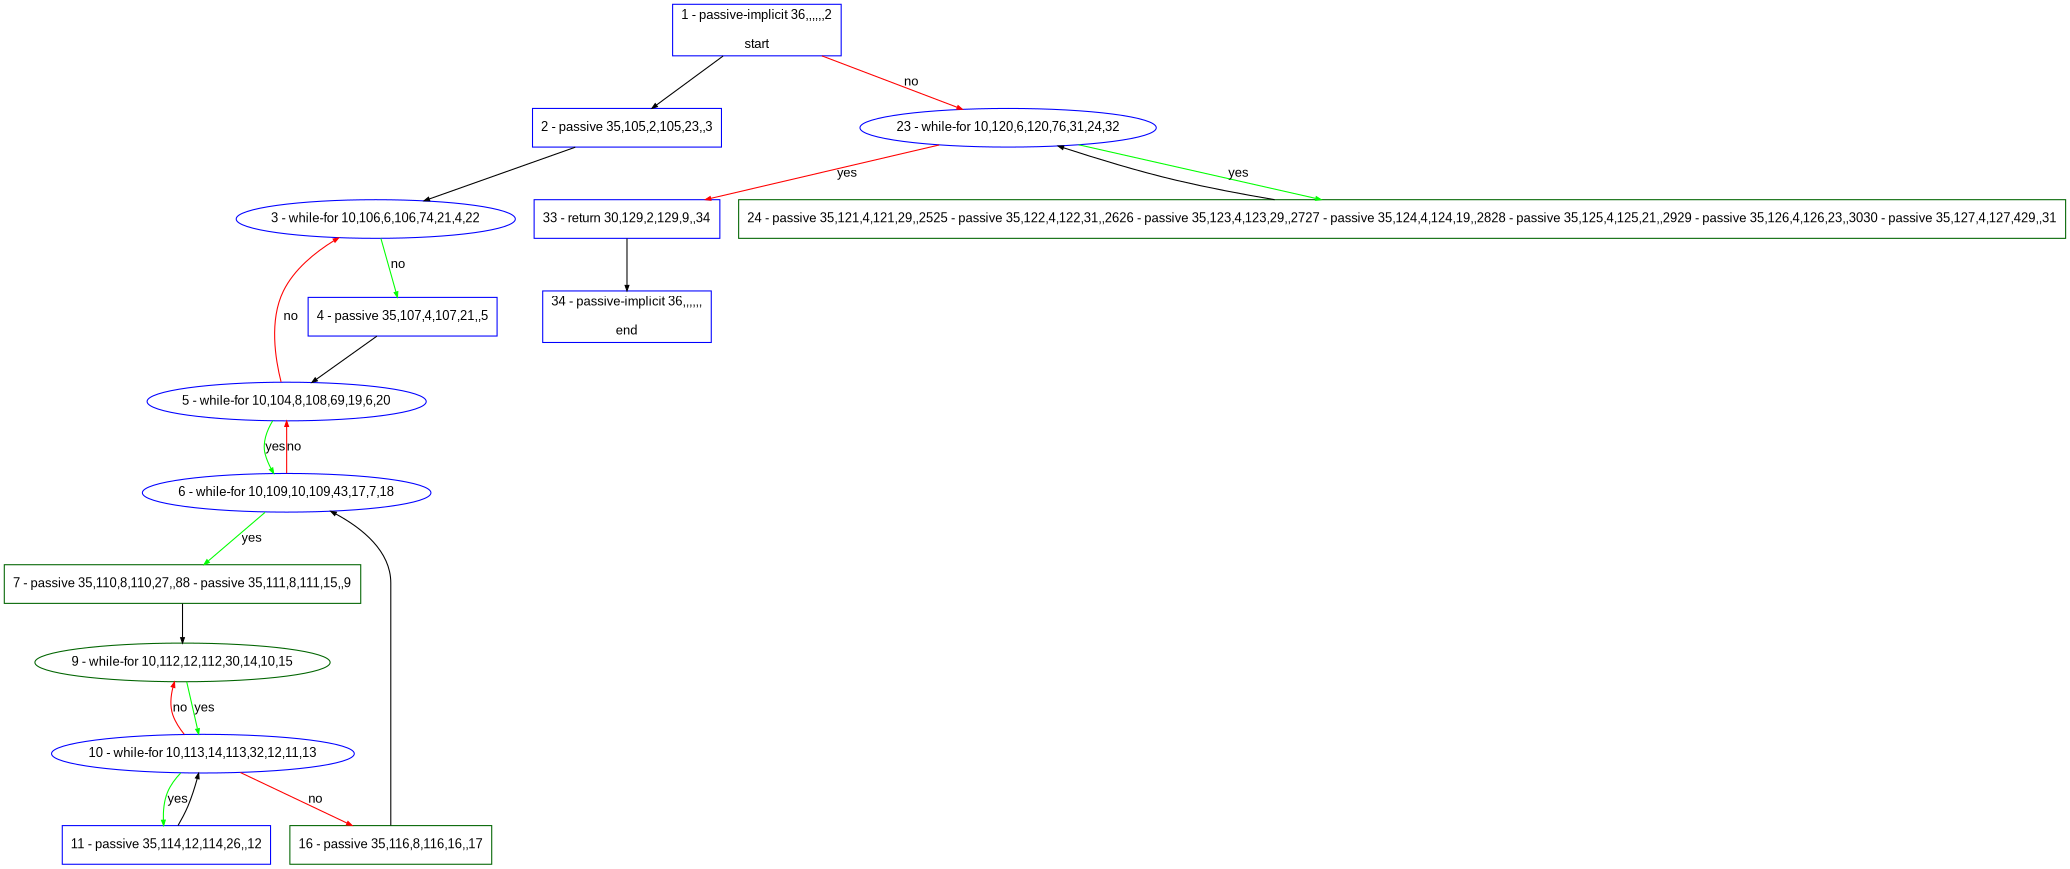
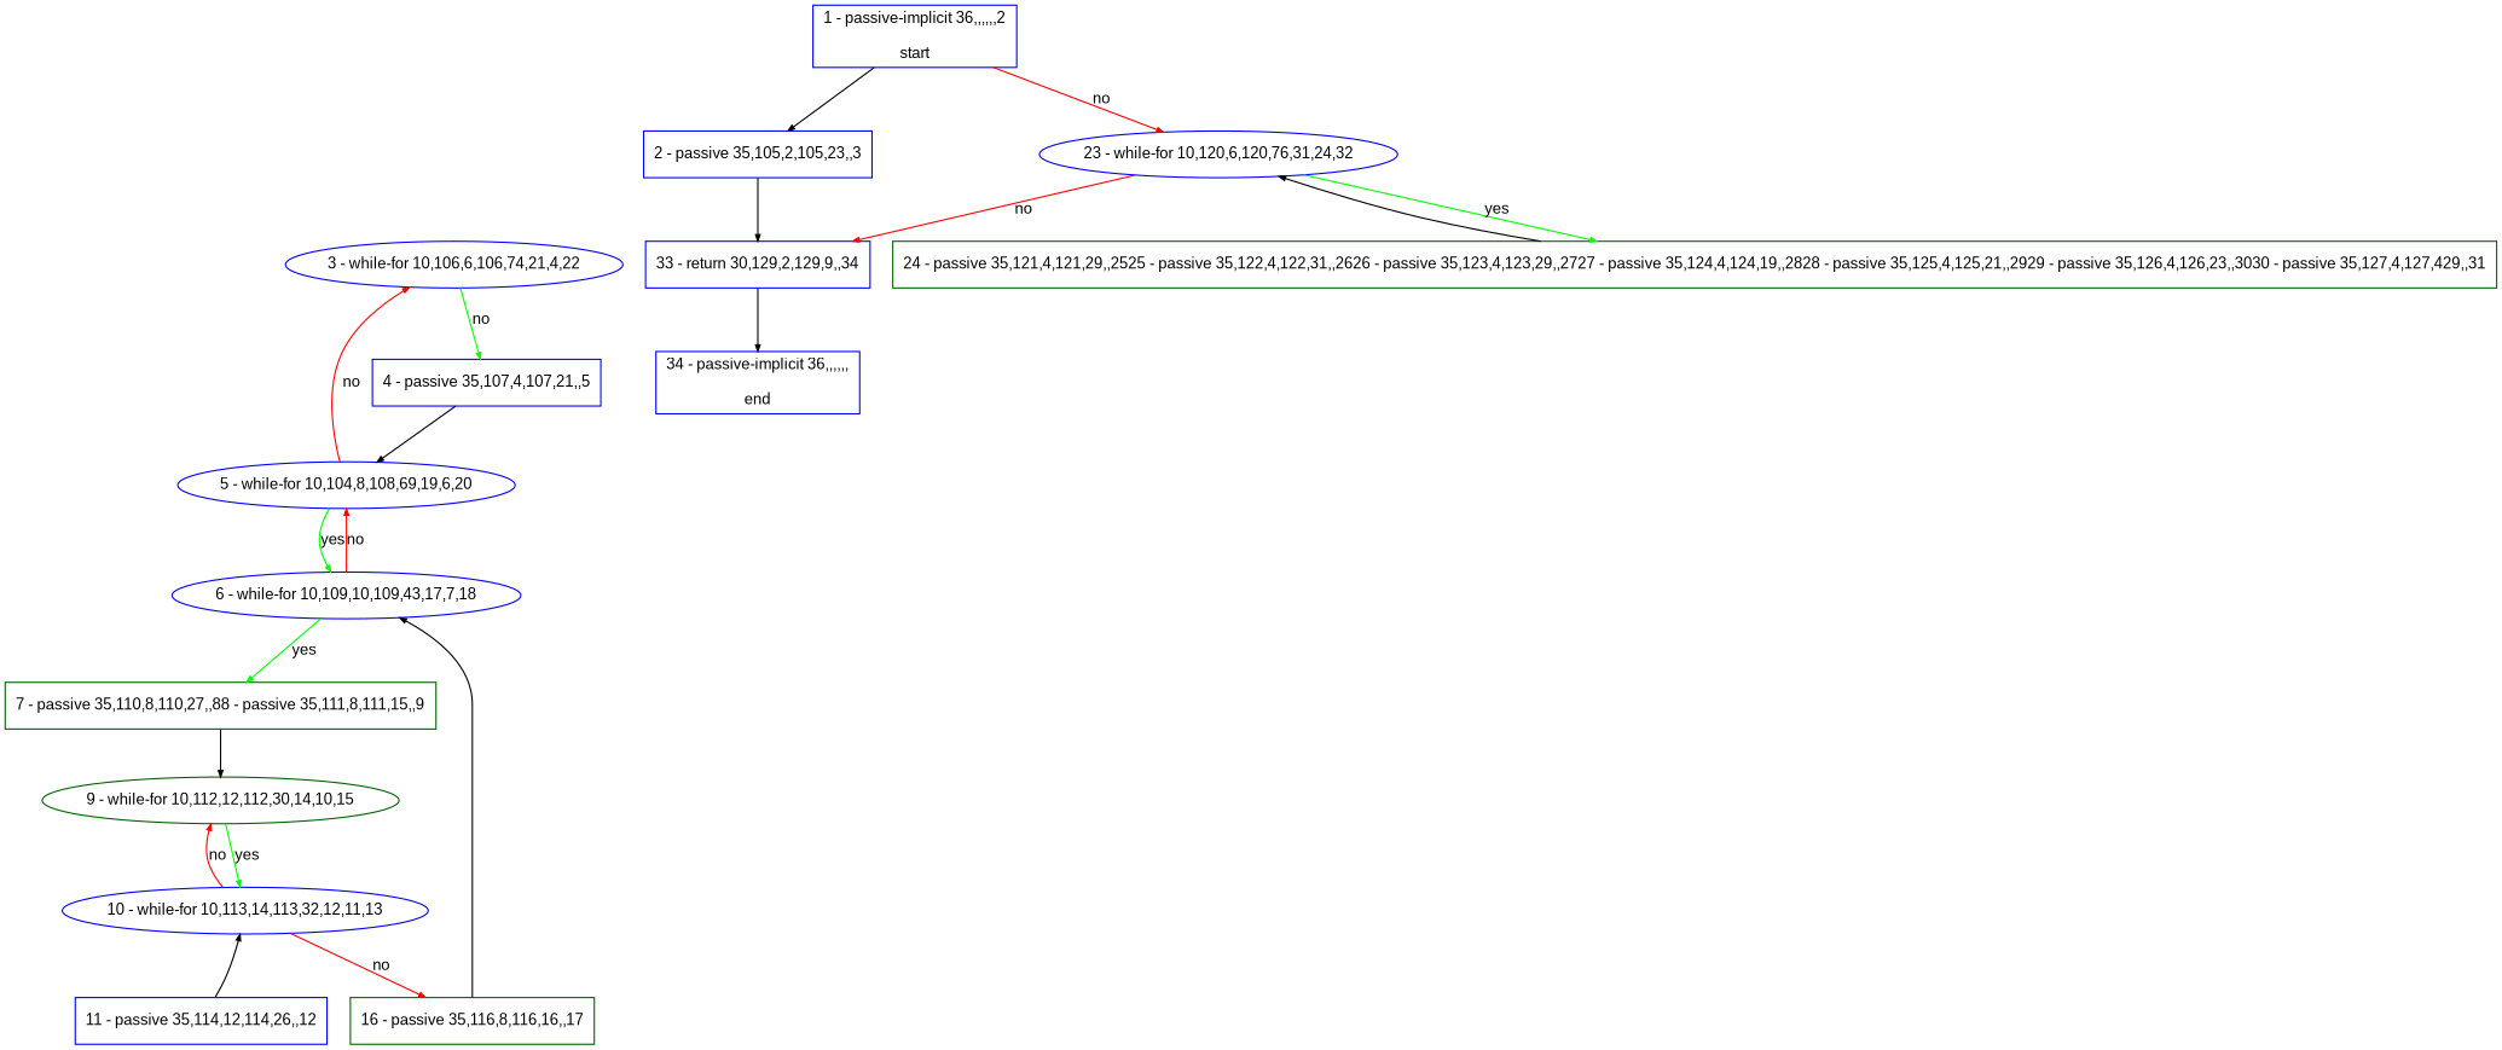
  digraph {
    bgcolor=white
    compound=true
    fillcolor="#FFFFCC"
    fontname=Arial
    fontsize=12
    pack=true
    packmode=clust
    style="rounded,filled"
    node [color=blue compound=true fillcolor="#ffffff" fixedsize=false fontname=Arial fontsize=12 node_initialized=no shape=box style=filled]
    edge [arrowhead=normal arrowsize=0.5 arrowtail=none color="#000000" compound=true dir=forward fontcolor=black fontname=Arial fontsize=12]
    n1 [label="2 - passive 35,105,2,105,23,,3"]
    n2 [label="3 - while-for 10,106,6,106,74,21,4,22" shape=oval]
    n3 [label="4 - passive 35,107,4,107,21,,5"]
    n4 [label="1 - passive-implicit 36,,,,,,2\n\nstart"]
    n5 [label="23 - while-for 10,120,6,120,76,31,24,32" shape=oval]
    n6 [label="5 - while-for 10,104,8,108,69,19,6,20" shape=oval]
    n7 [color=darkgreen label="24 - passive 35,121,4,121,29,,2525 - passive 35,122,4,122,31,,2626 - passive 35,123,4,123,29,,2727 - passive 35,124,4,124,19,,2828 - passive 35,125,4,125,21,,2929 - passive 35,126,4,126,23,,3030 - passive 35,127,4,127,429,,31"]
    n8 [label="33 - return 30,129,2,129,9,,34"]
    n9 [label="6 - while-for 10,109,10,109,43,17,7,18" shape=oval]
    n10 [label="34 - passive-implicit 36,,,,,,\n\nend"]
    n11 [color=darkgreen label="7 - passive 35,110,8,110,27,,88 - passive 35,111,8,111,15,,9"]
    n12 [color=darkgreen label="9 - while-for 10,112,12,112,30,14,10,15" shape=oval]
    n13 [label="10 - while-for 10,113,14,113,32,12,11,13" shape=oval]
    n14 [color=darkgreen label="16 - passive 35,116,8,116,16,,17"]
    n15 [label="11 - passive 35,114,12,114,26,,12"]
-   n1 -> n2
+   n1 -> n8
    n2 -> n3 [color="#00ff00" label=no]
    n3 -> n6
    n4 -> n1
    n4 -> n5 [color="#ff0000" label=no]
    n5 -> n7 [color="#00ff00" label=yes]
-   n5 -> n8 [color="#ff0000" label=yes]
+   n5 -> n8 [color="#ff0000" label=no]
    n6 -> n2 [color="#ff0000" label=no]
    n6 -> n9 [color="#00ff00" label=yes]
    n7 -> n5
    n8 -> n10
    n9 -> n6 [color="#ff0000" label=no]
    n9 -> n11 [color="#00ff00" label=yes]
    n11 -> n12
    n12 -> n13 [color="#00ff00" label=yes]
    n13 -> n12 [color="#ff0000" label=no]
    n13 -> n14 [color="#ff0000" label=no]
-   n13 -> n15 [color="#00ff00" label=yes]
    n14 -> n9
    n15 -> n13
  }
